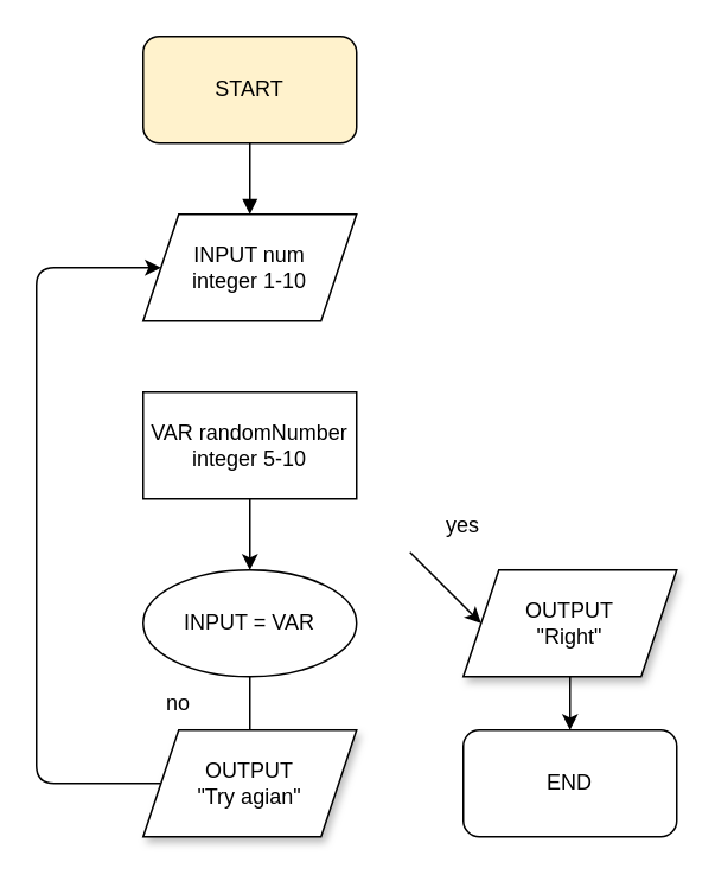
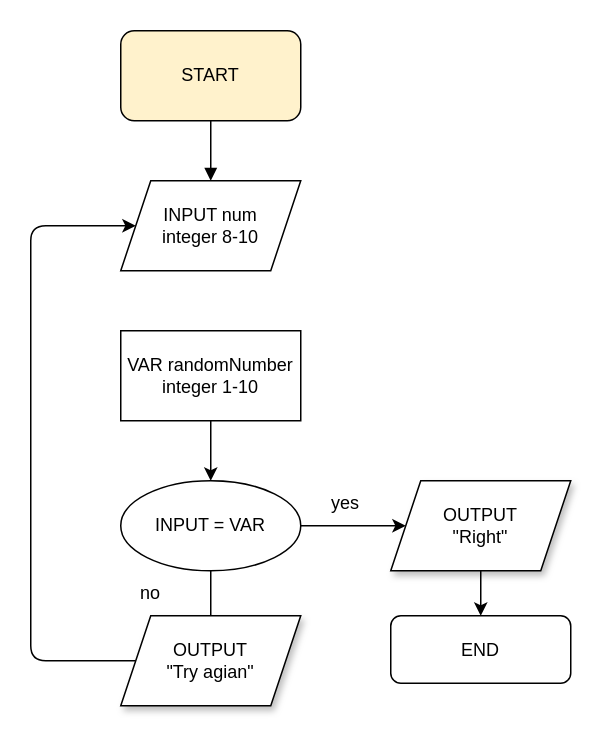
  <mxCell id="0" />
  <mxCell id="1" parent="0" />
  <mxCell id="2" value="" style="edgeStyle=none;html=1;startArrow=none;" parent="1" source="6" edge="1"><mxGeometry relative="1" as="geometry"><mxPoint x="140" y="160" as="targetPoint" /></mxGeometry></mxCell>
  <mxCell id="3" value="START" style="rounded=1;whiteSpace=wrap;html=1;fillColor=#fff2cc;" parent="1" vertex="1"><mxGeometry x="80" y="20" width="120" height="60" as="geometry" /></mxCell>
  <mxCell id="4" value="" style="edgeStyle=none;html=1;" parent="1" source="5" target="9" edge="1"><mxGeometry relative="1" as="geometry" /></mxCell>
- <mxCell id="5" value="VAR randomNumber&lt;br&gt;integer 5-10" style="rounded=0;whiteSpace=wrap;html=1;" parent="1" vertex="1"><mxGeometry x="80" y="220" width="120" height="60" as="geometry" /></mxCell>
- <mxCell id="6" value="INPUT num&lt;br&gt;integer 1-10" style="shape=parallelogram;perimeter=parallelogramPerimeter;whiteSpace=wrap;html=1;fixedSize=1;" parent="1" vertex="1"><mxGeometry x="80" y="120" width="120" height="60" as="geometry" /></mxCell>
+ <mxCell id="5" value="VAR randomNumber&lt;br&gt;integer 1-10" style="rounded=0;whiteSpace=wrap;html=1;" parent="1" vertex="1"><mxGeometry x="80" y="220" width="120" height="60" as="geometry" /></mxCell>
+ <mxCell id="6" value="INPUT num&lt;br&gt;integer 8-10" style="shape=parallelogram;perimeter=parallelogramPerimeter;whiteSpace=wrap;html=1;fixedSize=1;" parent="1" vertex="1"><mxGeometry x="80" y="120" width="120" height="60" as="geometry" /></mxCell>
  <mxCell id="7" value="" style="edgeStyle=none;html=1;endArrow=block;" parent="1" source="3" target="6" edge="1"><mxGeometry relative="1" as="geometry"><mxPoint x="140" y="80" as="sourcePoint" /><mxPoint x="140" y="160" as="targetPoint" /></mxGeometry></mxCell>
  <mxCell id="8" value="" style="edgeStyle=none;html=1;" parent="1" source="9" edge="1"><mxGeometry relative="1" as="geometry"><mxPoint x="140" y="420" as="targetPoint" /></mxGeometry></mxCell>
  <mxCell id="9" value="INPUT = VAR" style="ellipse;whiteSpace=wrap;html=1;" parent="1" vertex="1"><mxGeometry x="80" y="320" width="120" height="60" as="geometry" /></mxCell>
  <mxCell id="10" style="edgeStyle=none;html=1;entryX=0;entryY=0.5;entryDx=0;entryDy=0;exitX=0;exitY=0.5;exitDx=0;exitDy=0;" parent="1" source="17" target="6" edge="1"><mxGeometry relative="1" as="geometry"><mxPoint x="80" y="450" as="sourcePoint" /><Array as="points"><mxPoint x="20" y="440" /><mxPoint x="20" y="150" /></Array></mxGeometry></mxCell>
  <mxCell id="11" value="no" style="text;html=1;strokeColor=none;fillColor=none;align=center;verticalAlign=middle;whiteSpace=wrap;rounded=0;" parent="1" vertex="1"><mxGeometry x="70" y="380" width="60" height="30" as="geometry" /></mxCell>
- <mxCell id="12" value="yes" style="text;html=1;strokeColor=none;fillColor=none;align=center;verticalAlign=middle;whiteSpace=wrap;rounded=0;" parent="1" vertex="1"><mxGeometry x="230" y="280" width="60" height="30" as="geometry" /></mxCell>
+ <mxCell id="12" value="yes" style="text;html=1;strokeColor=none;fillColor=none;align=center;verticalAlign=middle;whiteSpace=wrap;rounded=0;" parent="1" vertex="1"><mxGeometry x="200" y="320" width="60" height="30" as="geometry" /></mxCell>
  <mxCell id="13" value="" style="edgeStyle=none;html=1;" parent="1" target="15" edge="1"><mxGeometry relative="1" as="geometry"><mxPoint x="320" y="380" as="sourcePoint" /></mxGeometry></mxCell>
  <mxCell id="14" style="edgeStyle=none;html=1;exitX=0;exitY=1;exitDx=0;exitDy=0;entryX=0;entryY=0.5;entryDx=0;entryDy=0;" parent="1" source="12" target="16" edge="1"><mxGeometry relative="1" as="geometry" /></mxCell>
- <mxCell id="15" value="END" style="rounded=1;whiteSpace=wrap;html=1;" parent="1" vertex="1"><mxGeometry x="260" y="410" width="120" height="60" as="geometry" /></mxCell>
+ <mxCell id="15" value="END" style="rounded=1;whiteSpace=wrap;html=1;" parent="1" vertex="1"><mxGeometry x="260" y="410" width="120" height="45" as="geometry" /></mxCell>
  <mxCell id="16" value="OUTPUT&lt;br&gt;&quot;Right&quot;" style="shape=parallelogram;perimeter=parallelogramPerimeter;whiteSpace=wrap;html=1;fixedSize=1;shadow=1;" parent="1" vertex="1"><mxGeometry x="260" y="320" width="120" height="60" as="geometry" /></mxCell>
  <mxCell id="17" value="OUTPUT&lt;br&gt;&quot;Try agian&quot;" style="shape=parallelogram;perimeter=parallelogramPerimeter;whiteSpace=wrap;html=1;fixedSize=1;shadow=1;" parent="1" vertex="1"><mxGeometry x="80" y="410" width="120" height="60" as="geometry" /></mxCell>
